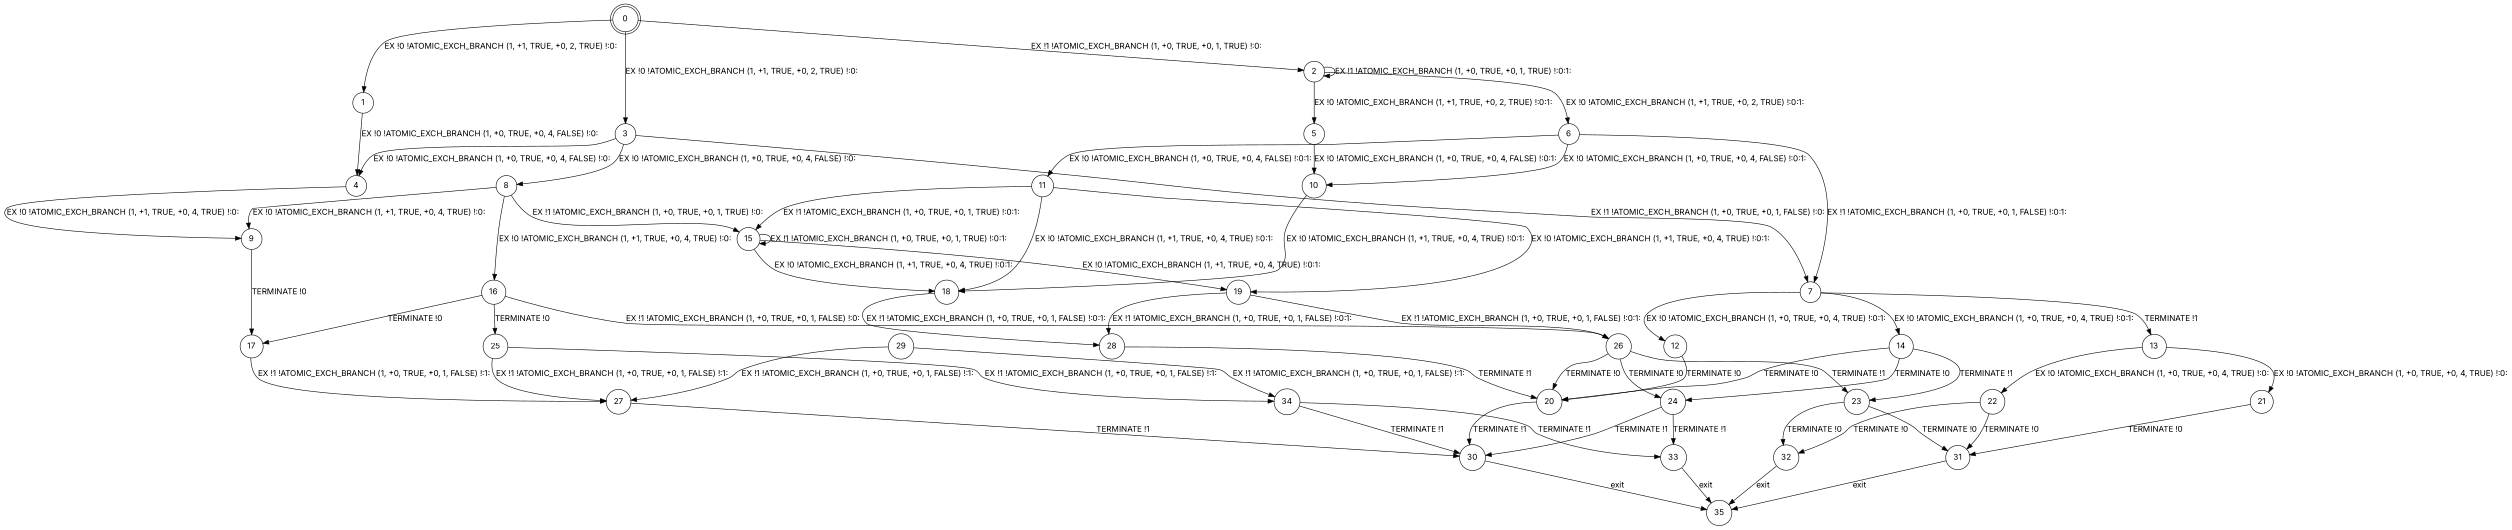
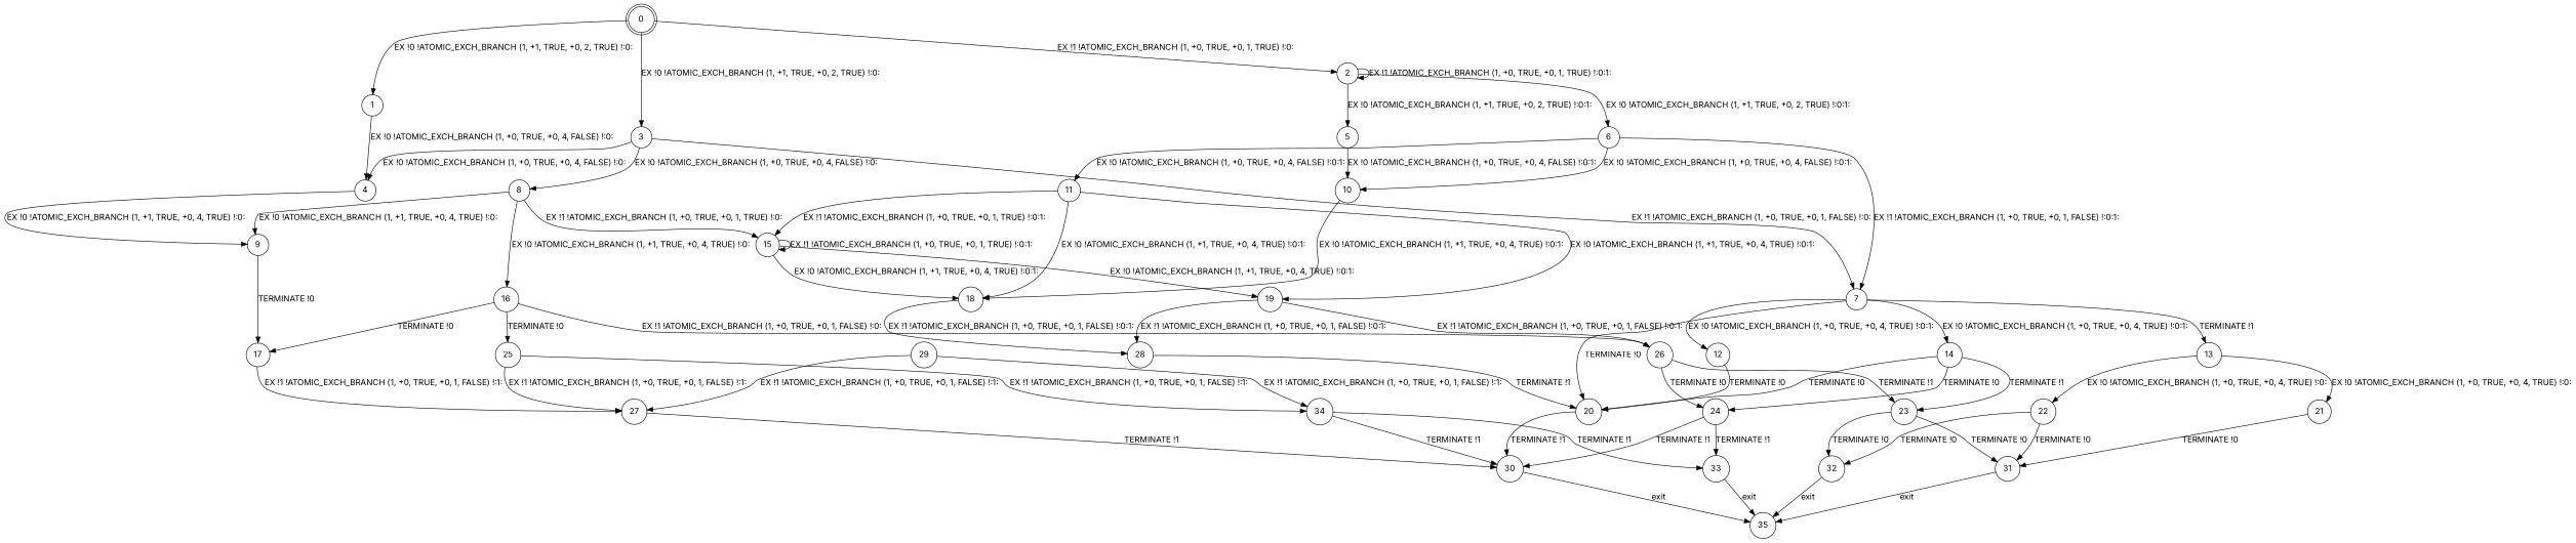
  digraph {
    fontname=Inter
    node [fontname=Inter shape=circle]
    edge [fontname=Inter]
    0 [peripheries=2]
    1
    2
    3
    4
    5
    6
    7
    8
    9
    10
    11
    12
    13
    14
    15
    16
    17
    18
    19
    20
    21
    22
    23
    24
    25
    26
    27
    28
    30
    31
    32
    33
    34
    29
    35
    0 -> 1 [label="EX !0 !ATOMIC_EXCH_BRANCH (1, +1, TRUE, +0, 2, TRUE) !:0:"]
    0 -> 2 [label="EX !1 !ATOMIC_EXCH_BRANCH (1, +0, TRUE, +0, 1, TRUE) !:0:"]
    0 -> 3 [label="EX !0 !ATOMIC_EXCH_BRANCH (1, +1, TRUE, +0, 2, TRUE) !:0:"]
    1 -> 4 [label="EX !0 !ATOMIC_EXCH_BRANCH (1, +0, TRUE, +0, 4, FALSE) !:0:"]
    2 -> 2 [label="EX !1 !ATOMIC_EXCH_BRANCH (1, +0, TRUE, +0, 1, TRUE) !:0:1:"]
    2 -> 5 [label="EX !0 !ATOMIC_EXCH_BRANCH (1, +1, TRUE, +0, 2, TRUE) !:0:1:"]
    2 -> 6 [label="EX !0 !ATOMIC_EXCH_BRANCH (1, +1, TRUE, +0, 2, TRUE) !:0:1:"]
    3 -> 4 [label="EX !0 !ATOMIC_EXCH_BRANCH (1, +0, TRUE, +0, 4, FALSE) !:0:"]
    3 -> 7 [label="EX !1 !ATOMIC_EXCH_BRANCH (1, +0, TRUE, +0, 1, FALSE) !:0:"]
    3 -> 8 [label="EX !0 !ATOMIC_EXCH_BRANCH (1, +0, TRUE, +0, 4, FALSE) !:0:"]
    4 -> 9 [label="EX !0 !ATOMIC_EXCH_BRANCH (1, +1, TRUE, +0, 4, TRUE) !:0:"]
    5 -> 10 [label="EX !0 !ATOMIC_EXCH_BRANCH (1, +0, TRUE, +0, 4, FALSE) !:0:1:"]
    6 -> 7 [label="EX !1 !ATOMIC_EXCH_BRANCH (1, +0, TRUE, +0, 1, FALSE) !:0:1:"]
    6 -> 10 [label="EX !0 !ATOMIC_EXCH_BRANCH (1, +0, TRUE, +0, 4, FALSE) !:0:1:"]
    6 -> 11 [label="EX !0 !ATOMIC_EXCH_BRANCH (1, +0, TRUE, +0, 4, FALSE) !:0:1:"]
    7 -> 12 [label="EX !0 !ATOMIC_EXCH_BRANCH (1, +0, TRUE, +0, 4, TRUE) !:0:1:"]
    7 -> 13 [label="TERMINATE !1"]
    7 -> 14 [label="EX !0 !ATOMIC_EXCH_BRANCH (1, +0, TRUE, +0, 4, TRUE) !:0:1:"]
    8 -> 9 [label="EX !0 !ATOMIC_EXCH_BRANCH (1, +1, TRUE, +0, 4, TRUE) !:0:"]
    8 -> 15 [label="EX !1 !ATOMIC_EXCH_BRANCH (1, +0, TRUE, +0, 1, TRUE) !:0:"]
    8 -> 16 [label="EX !0 !ATOMIC_EXCH_BRANCH (1, +1, TRUE, +0, 4, TRUE) !:0:"]
    9 -> 17 [label="TERMINATE !0"]
    10 -> 18 [label="EX !0 !ATOMIC_EXCH_BRANCH (1, +1, TRUE, +0, 4, TRUE) !:0:1:"]
    11 -> 15 [label="EX !1 !ATOMIC_EXCH_BRANCH (1, +0, TRUE, +0, 1, TRUE) !:0:1:"]
    11 -> 18 [label="EX !0 !ATOMIC_EXCH_BRANCH (1, +1, TRUE, +0, 4, TRUE) !:0:1:"]
    11 -> 19 [label="EX !0 !ATOMIC_EXCH_BRANCH (1, +1, TRUE, +0, 4, TRUE) !:0:1:"]
    12 -> 20 [label="TERMINATE !0"]
    13 -> 21 [label="EX !0 !ATOMIC_EXCH_BRANCH (1, +0, TRUE, +0, 4, TRUE) !:0:"]
    13 -> 22 [label="EX !0 !ATOMIC_EXCH_BRANCH (1, +0, TRUE, +0, 4, TRUE) !:0:"]
    14 -> 20 [label="TERMINATE !0"]
    14 -> 23 [label="TERMINATE !1"]
    14 -> 24 [label="TERMINATE !0"]
    15 -> 15 [label="EX !1 !ATOMIC_EXCH_BRANCH (1, +0, TRUE, +0, 1, TRUE) !:0:1:"]
    15 -> 18 [label="EX !0 !ATOMIC_EXCH_BRANCH (1, +1, TRUE, +0, 4, TRUE) !:0:1:"]
    15 -> 19 [label="EX !0 !ATOMIC_EXCH_BRANCH (1, +1, TRUE, +0, 4, TRUE) !:0:1:"]
    16 -> 17 [label="TERMINATE !0"]
    16 -> 25 [label="TERMINATE !0"]
    16 -> 26 [label="EX !1 !ATOMIC_EXCH_BRANCH (1, +0, TRUE, +0, 1, FALSE) !:0:"]
    17 -> 27 [label="EX !1 !ATOMIC_EXCH_BRANCH (1, +0, TRUE, +0, 1, FALSE) !:1:"]
    18 -> 28 [label="EX !1 !ATOMIC_EXCH_BRANCH (1, +0, TRUE, +0, 1, FALSE) !:0:1:"]
    19 -> 26 [label="EX !1 !ATOMIC_EXCH_BRANCH (1, +0, TRUE, +0, 1, FALSE) !:0:1:"]
    19 -> 28 [label="EX !1 !ATOMIC_EXCH_BRANCH (1, +0, TRUE, +0, 1, FALSE) !:0:1:"]
    20 -> 30 [label="TERMINATE !1"]
    21 -> 31 [label="TERMINATE !0"]
    22 -> 31 [label="TERMINATE !0"]
    22 -> 32 [label="TERMINATE !0"]
    23 -> 31 [label="TERMINATE !0"]
    23 -> 32 [label="TERMINATE !0"]
    24 -> 30 [label="TERMINATE !1"]
    24 -> 33 [label="TERMINATE !1"]
    25 -> 27 [label="EX !1 !ATOMIC_EXCH_BRANCH (1, +0, TRUE, +0, 1, FALSE) !:1:"]
    25 -> 34 [label="EX !1 !ATOMIC_EXCH_BRANCH (1, +0, TRUE, +0, 1, FALSE) !:1:"]
-   26 -> 20 [label="TERMINATE !0"]
+   7 -> 20 [label="TERMINATE !0"]
    26 -> 23 [label="TERMINATE !1"]
    26 -> 24 [label="TERMINATE !0"]
    27 -> 30 [label="TERMINATE !1"]
    28 -> 20 [label="TERMINATE !1"]
    30 -> 35 [label=exit]
    31 -> 35 [label=exit]
    32 -> 35 [label=exit]
    33 -> 35 [label=exit]
    34 -> 30 [label="TERMINATE !1"]
    34 -> 33 [label="TERMINATE !1"]
    29 -> 27 [label="EX !1 !ATOMIC_EXCH_BRANCH (1, +0, TRUE, +0, 1, FALSE) !:1:"]
    29 -> 34 [label="EX !1 !ATOMIC_EXCH_BRANCH (1, +0, TRUE, +0, 1, FALSE) !:1:"]
  }
